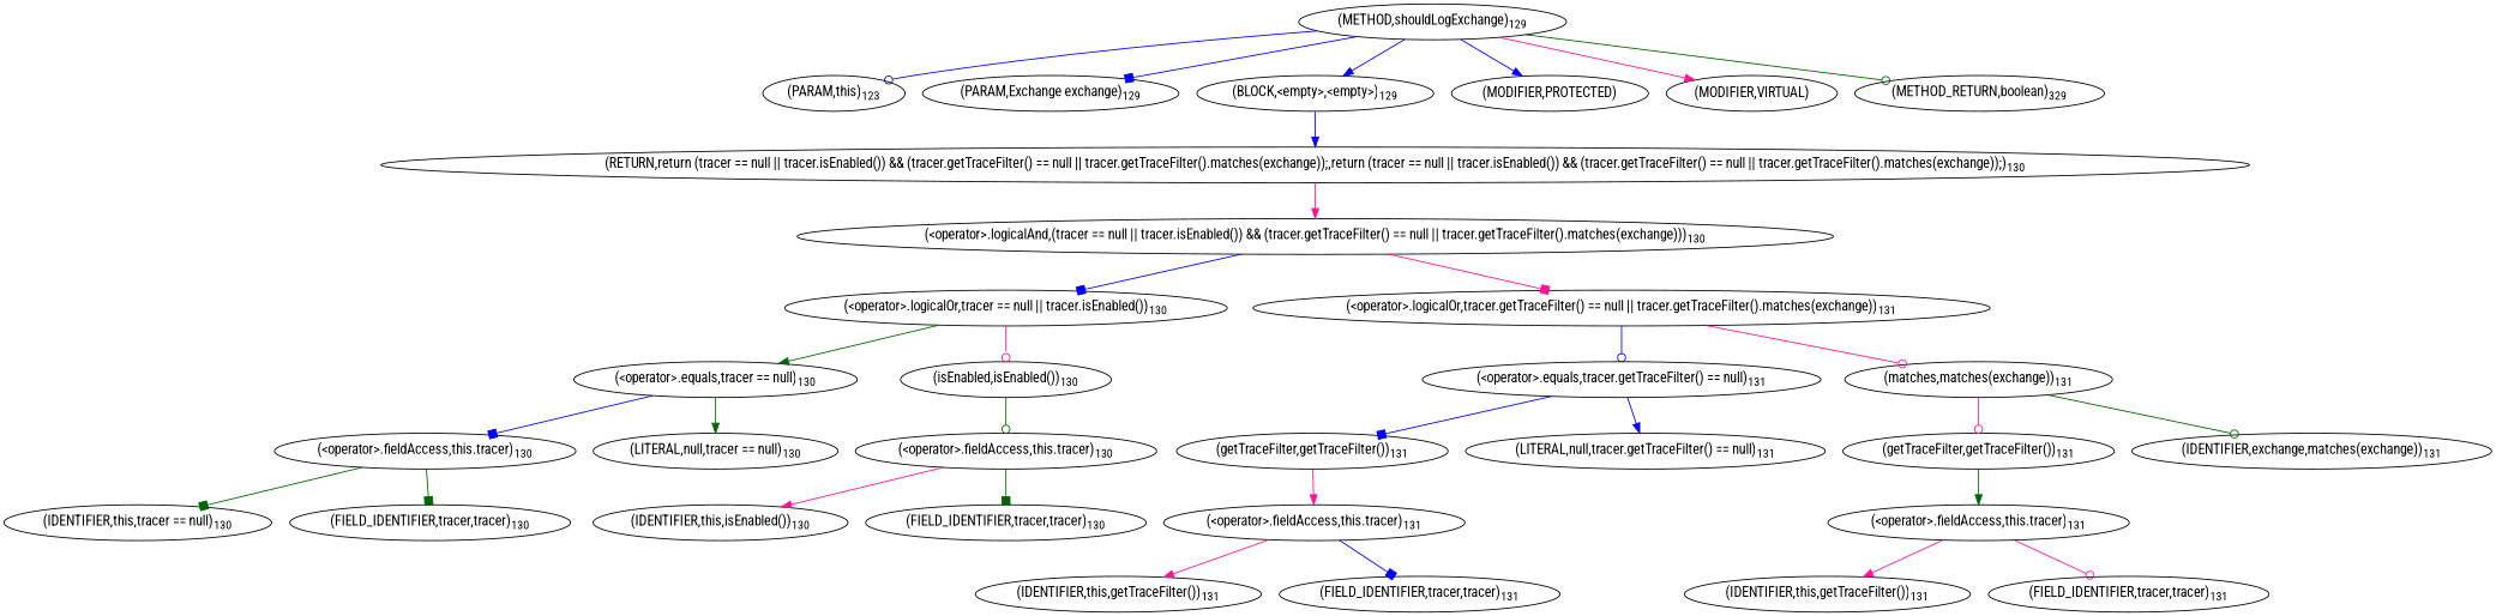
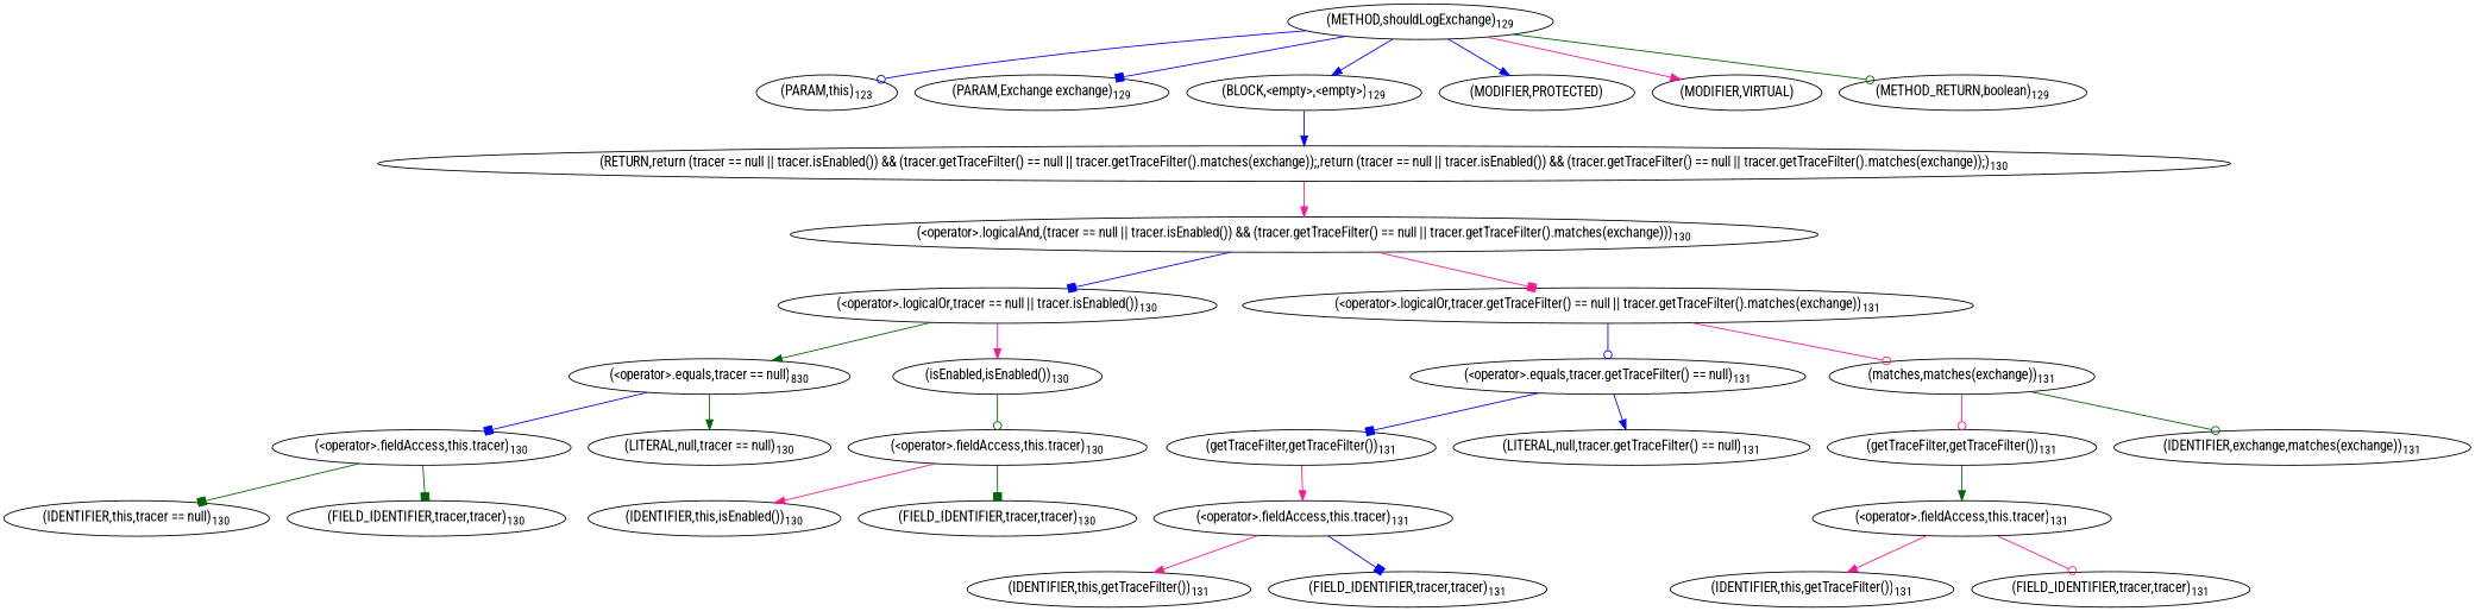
  digraph {
    fontname="Roboto Condensed"
    node [fontname="Roboto Condensed"]
    edge [arrowhead=normal color=blue fontname="Roboto Condensed"]
    n1 [label=<(METHOD,shouldLogExchange)<SUB>129</SUB>>]
    n2 [label=<(PARAM,this)<SUB>123</SUB>>]
    n3 [label=<(PARAM,Exchange exchange)<SUB>129</SUB>>]
    n4 [label=<(BLOCK,&lt;empty&gt;,&lt;empty&gt;)<SUB>129</SUB>>]
    n5 [label=<(MODIFIER,PROTECTED)>]
    n6 [label=<(MODIFIER,VIRTUAL)>]
-   n7 [label=<(METHOD_RETURN,boolean)<SUB>329</SUB>>]
+   n7 [label=<(METHOD_RETURN,boolean)<SUB>129</SUB>>]
    n8 [label=<(RETURN,return (tracer == null || tracer.isEnabled()) &amp;&amp; (tracer.getTraceFilter() == null || tracer.getTraceFilter().matches(exchange));,return (tracer == null || tracer.isEnabled()) &amp;&amp; (tracer.getTraceFilter() == null || tracer.getTraceFilter().matches(exchange));)<SUB>130</SUB>>]
    n9 [label=<(&lt;operator&gt;.logicalAnd,(tracer == null || tracer.isEnabled()) &amp;&amp; (tracer.getTraceFilter() == null || tracer.getTraceFilter().matches(exchange)))<SUB>130</SUB>>]
    n10 [label=<(&lt;operator&gt;.logicalOr,tracer == null || tracer.isEnabled())<SUB>130</SUB>>]
    n11 [label=<(&lt;operator&gt;.logicalOr,tracer.getTraceFilter() == null || tracer.getTraceFilter().matches(exchange))<SUB>131</SUB>>]
-   n12 [label=<(&lt;operator&gt;.equals,tracer == null)<SUB>130</SUB>>]
+   n12 [label=<(&lt;operator&gt;.equals,tracer == null)<SUB>830</SUB>>]
    n13 [label=<(isEnabled,isEnabled())<SUB>130</SUB>>]
    n14 [label=<(&lt;operator&gt;.equals,tracer.getTraceFilter() == null)<SUB>131</SUB>>]
    n15 [label=<(matches,matches(exchange))<SUB>131</SUB>>]
    n16 [label=<(&lt;operator&gt;.fieldAccess,this.tracer)<SUB>130</SUB>>]
    n17 [label=<(LITERAL,null,tracer == null)<SUB>130</SUB>>]
    n18 [label=<(&lt;operator&gt;.fieldAccess,this.tracer)<SUB>130</SUB>>]
    n19 [label=<(IDENTIFIER,this,tracer == null)<SUB>130</SUB>>]
    n20 [label=<(FIELD_IDENTIFIER,tracer,tracer)<SUB>130</SUB>>]
    n21 [label=<(IDENTIFIER,this,isEnabled())<SUB>130</SUB>>]
    n22 [label=<(FIELD_IDENTIFIER,tracer,tracer)<SUB>130</SUB>>]
    n23 [label=<(getTraceFilter,getTraceFilter())<SUB>131</SUB>>]
    n24 [label=<(LITERAL,null,tracer.getTraceFilter() == null)<SUB>131</SUB>>]
    n25 [label=<(getTraceFilter,getTraceFilter())<SUB>131</SUB>>]
    n26 [label=<(IDENTIFIER,exchange,matches(exchange))<SUB>131</SUB>>]
    n27 [label=<(&lt;operator&gt;.fieldAccess,this.tracer)<SUB>131</SUB>>]
    n28 [label=<(IDENTIFIER,this,getTraceFilter())<SUB>131</SUB>>]
    n29 [label=<(FIELD_IDENTIFIER,tracer,tracer)<SUB>131</SUB>>]
    n30 [label=<(&lt;operator&gt;.fieldAccess,this.tracer)<SUB>131</SUB>>]
    n31 [label=<(IDENTIFIER,this,getTraceFilter())<SUB>131</SUB>>]
    n32 [label=<(FIELD_IDENTIFIER,tracer,tracer)<SUB>131</SUB>>]
    n1 -> n2 [arrowhead=odot]
    n1 -> n3 [arrowhead=box]
    n1 -> n4
    n1 -> n5
    n1 -> n6 [color=deeppink]
    n1 -> n7 [arrowhead=odot color=darkgreen]
    n4 -> n8
    n8 -> n9 [color=deeppink]
    n9 -> n10 [arrowhead=box]
    n9 -> n11 [arrowhead=box color=deeppink]
    n10 -> n12 [color=darkgreen]
-   n10 -> n13 [arrowhead=odot color=deeppink]
+   n10 -> n13 [color=deeppink]
    n11 -> n14 [arrowhead=odot]
    n11 -> n15 [arrowhead=odot color=deeppink]
    n12 -> n16 [arrowhead=box]
    n12 -> n17 [color=darkgreen]
    n13 -> n18 [arrowhead=odot color=darkgreen]
    n14 -> n23 [arrowhead=box]
    n14 -> n24
    n15 -> n25 [arrowhead=odot color=deeppink]
    n15 -> n26 [arrowhead=odot color=darkgreen]
    n16 -> n19 [arrowhead=box color=darkgreen]
    n16 -> n20 [arrowhead=box color=darkgreen]
    n18 -> n21 [color=deeppink]
    n18 -> n22 [arrowhead=box color=darkgreen]
    n23 -> n27 [color=deeppink]
    n25 -> n30 [color=darkgreen]
    n27 -> n28 [color=deeppink]
    n27 -> n29 [arrowhead=box]
    n30 -> n31 [color=deeppink]
    n30 -> n32 [arrowhead=odot color=deeppink]
  }
